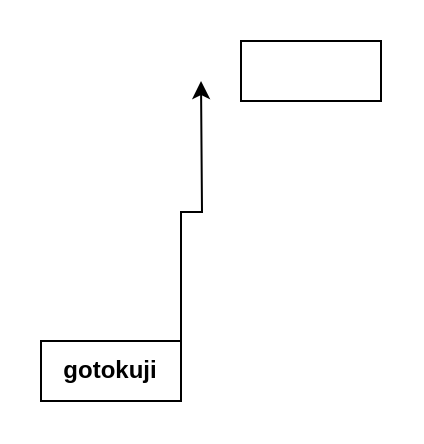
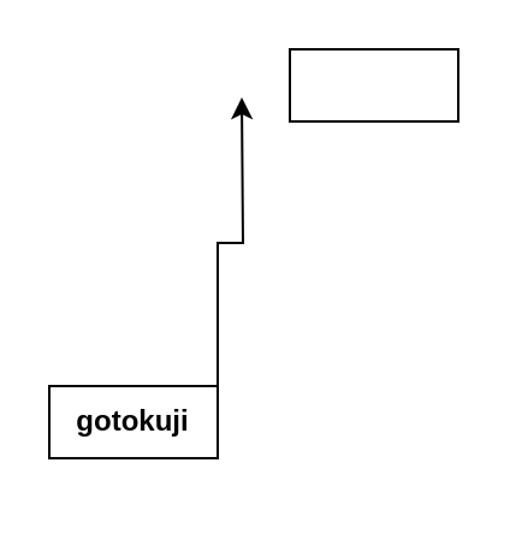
  <mxCell id="0" />
  <mxCell id="1" parent="0" />
  <mxCell id="2" style="edgeStyle=orthogonalEdgeStyle;rounded=0;orthogonalLoop=1;jettySize=auto;html=1;exitX=1;exitY=0;exitDx=0;exitDy=0;" edge="1" parent="1" source="3"><mxGeometry relative="1" as="geometry"><mxPoint x="100" y="40" as="targetPoint" /></mxGeometry></mxCell>
- <mxCell id="3" value="gotokuji" style="rounded=0;whiteSpace=wrap;html=1;fontStyle=1" vertex="1" parent="1"><mxGeometry x="20" y="170" width="70" height="30" as="geometry" /></mxCell>
+ <mxCell id="3" value="gotokuji" style="rounded=0;whiteSpace=wrap;html=1;fontStyle=1" vertex="1" parent="1"><mxGeometry x="20" y="160" width="70" height="30" as="geometry" /></mxCell>
  <mxCell id="4" value="" style="rounded=0;whiteSpace=wrap;html=1;" vertex="1" parent="1"><mxGeometry x="120" y="20" width="70" height="30" as="geometry" /></mxCell>
